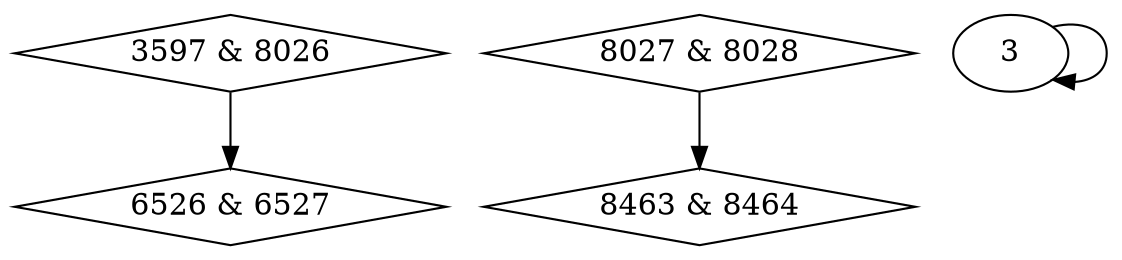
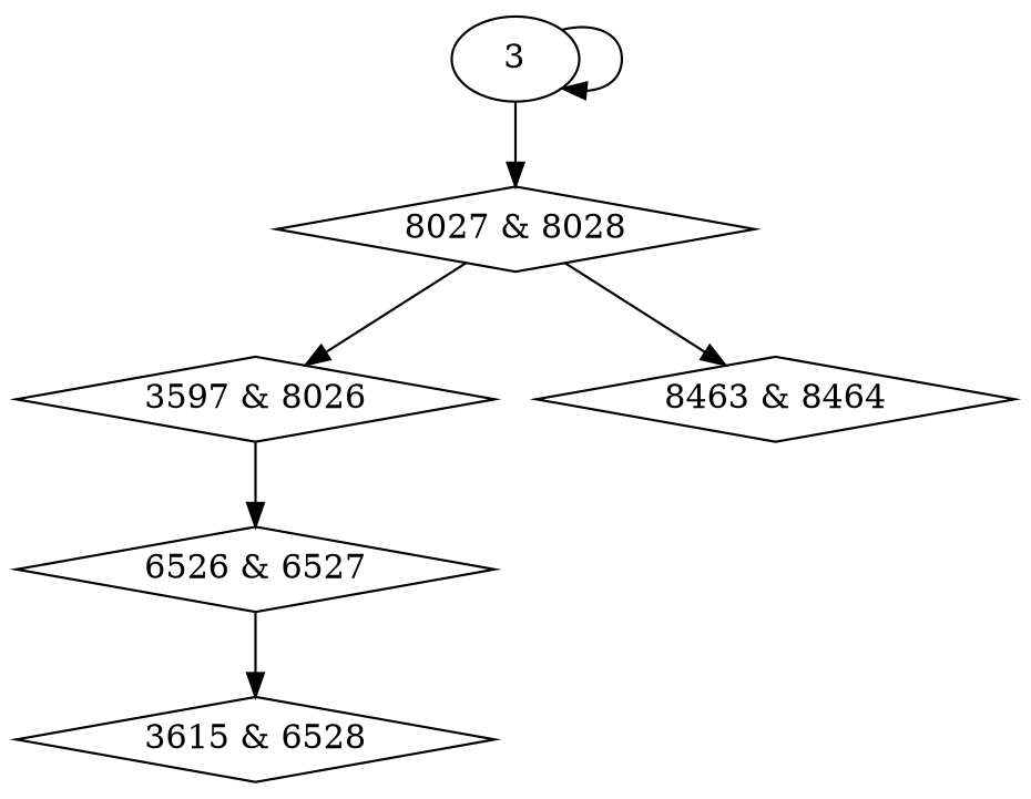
  digraph {
    node [shape=diamond]
    n1 [label="3597 & 8026"]
    n2 [label="6526 & 6527"]
+   n3 [label="3615 & 6528"]
    n4 [label="8027 & 8028"]
    n5 [label="8463 & 8464"]
    n6 [label=3 shape=""]
    n1 -> n2
+   n2 -> n3
+   n4 -> n1
    n4 -> n5
+   n6 -> n4
    n6 -> n6
  }
